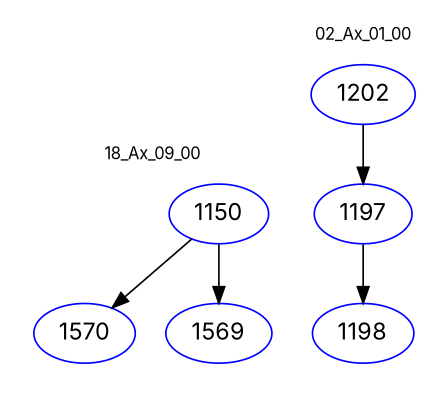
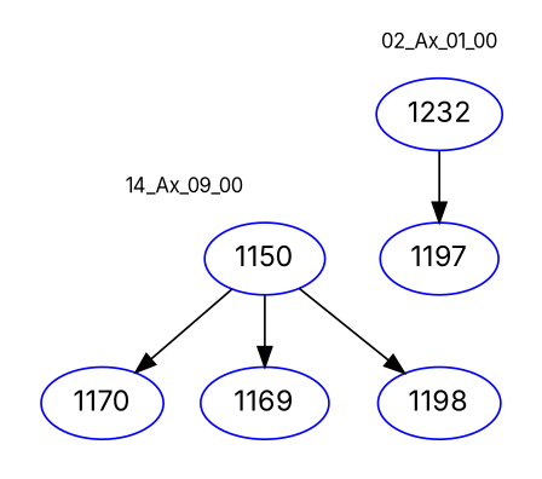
  digraph {
    fontname=Inter
    node [color=blue fontname=Inter]
    edge [color=black fontname=Inter]
    n1 [label=1197]
-   n2 [label=1202]
+   n2 [label=1232]
    n3 [label=1198]
    n4 [label=1150]
-   n5 [label=1570]
-   n6 [label=1569]
+   n5 [label=1170]
+   n6 [label=1169]
    subgraph cluster_1 {
      color=white
      fontsize=10
      label="02_Ax_01_00"
      n1
      n2
      n3
    }
    subgraph cluster_2 {
      color=white
      fontsize=10
-     label="18_Ax_09_00"
+     label="14_Ax_09_00"
      n4
      n5
      n6
    }
-   n1 -> n3
+   n4 -> n3
    n2 -> n1
    n4 -> n5
    n4 -> n6
  }
